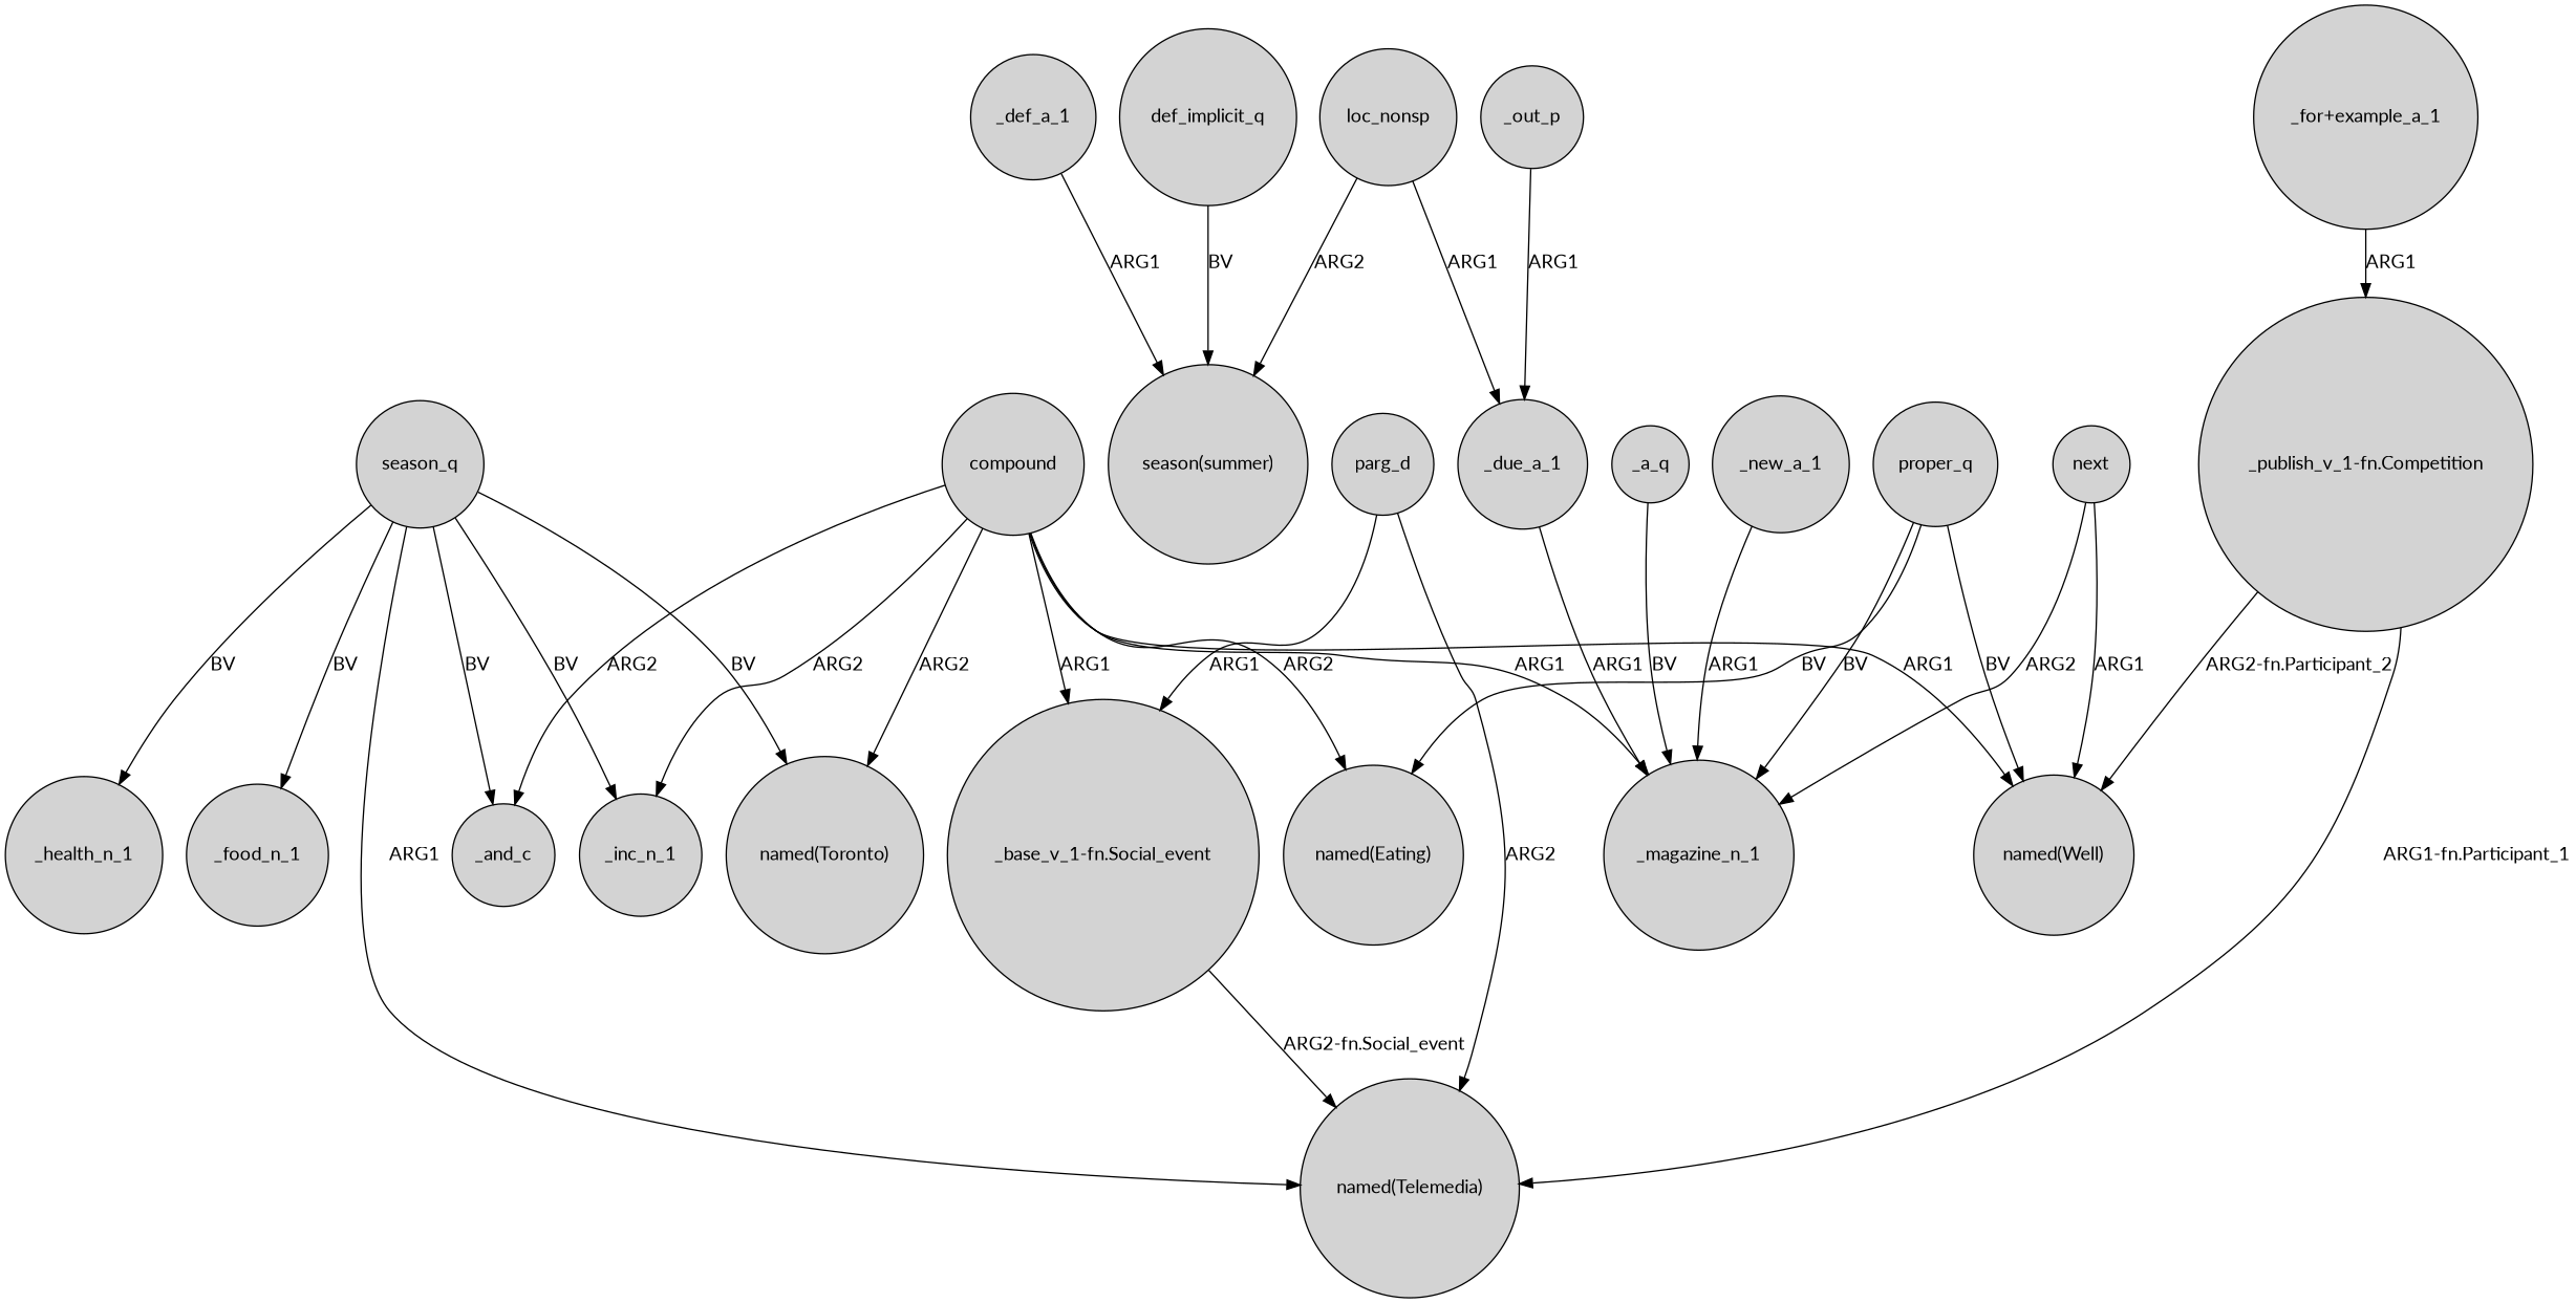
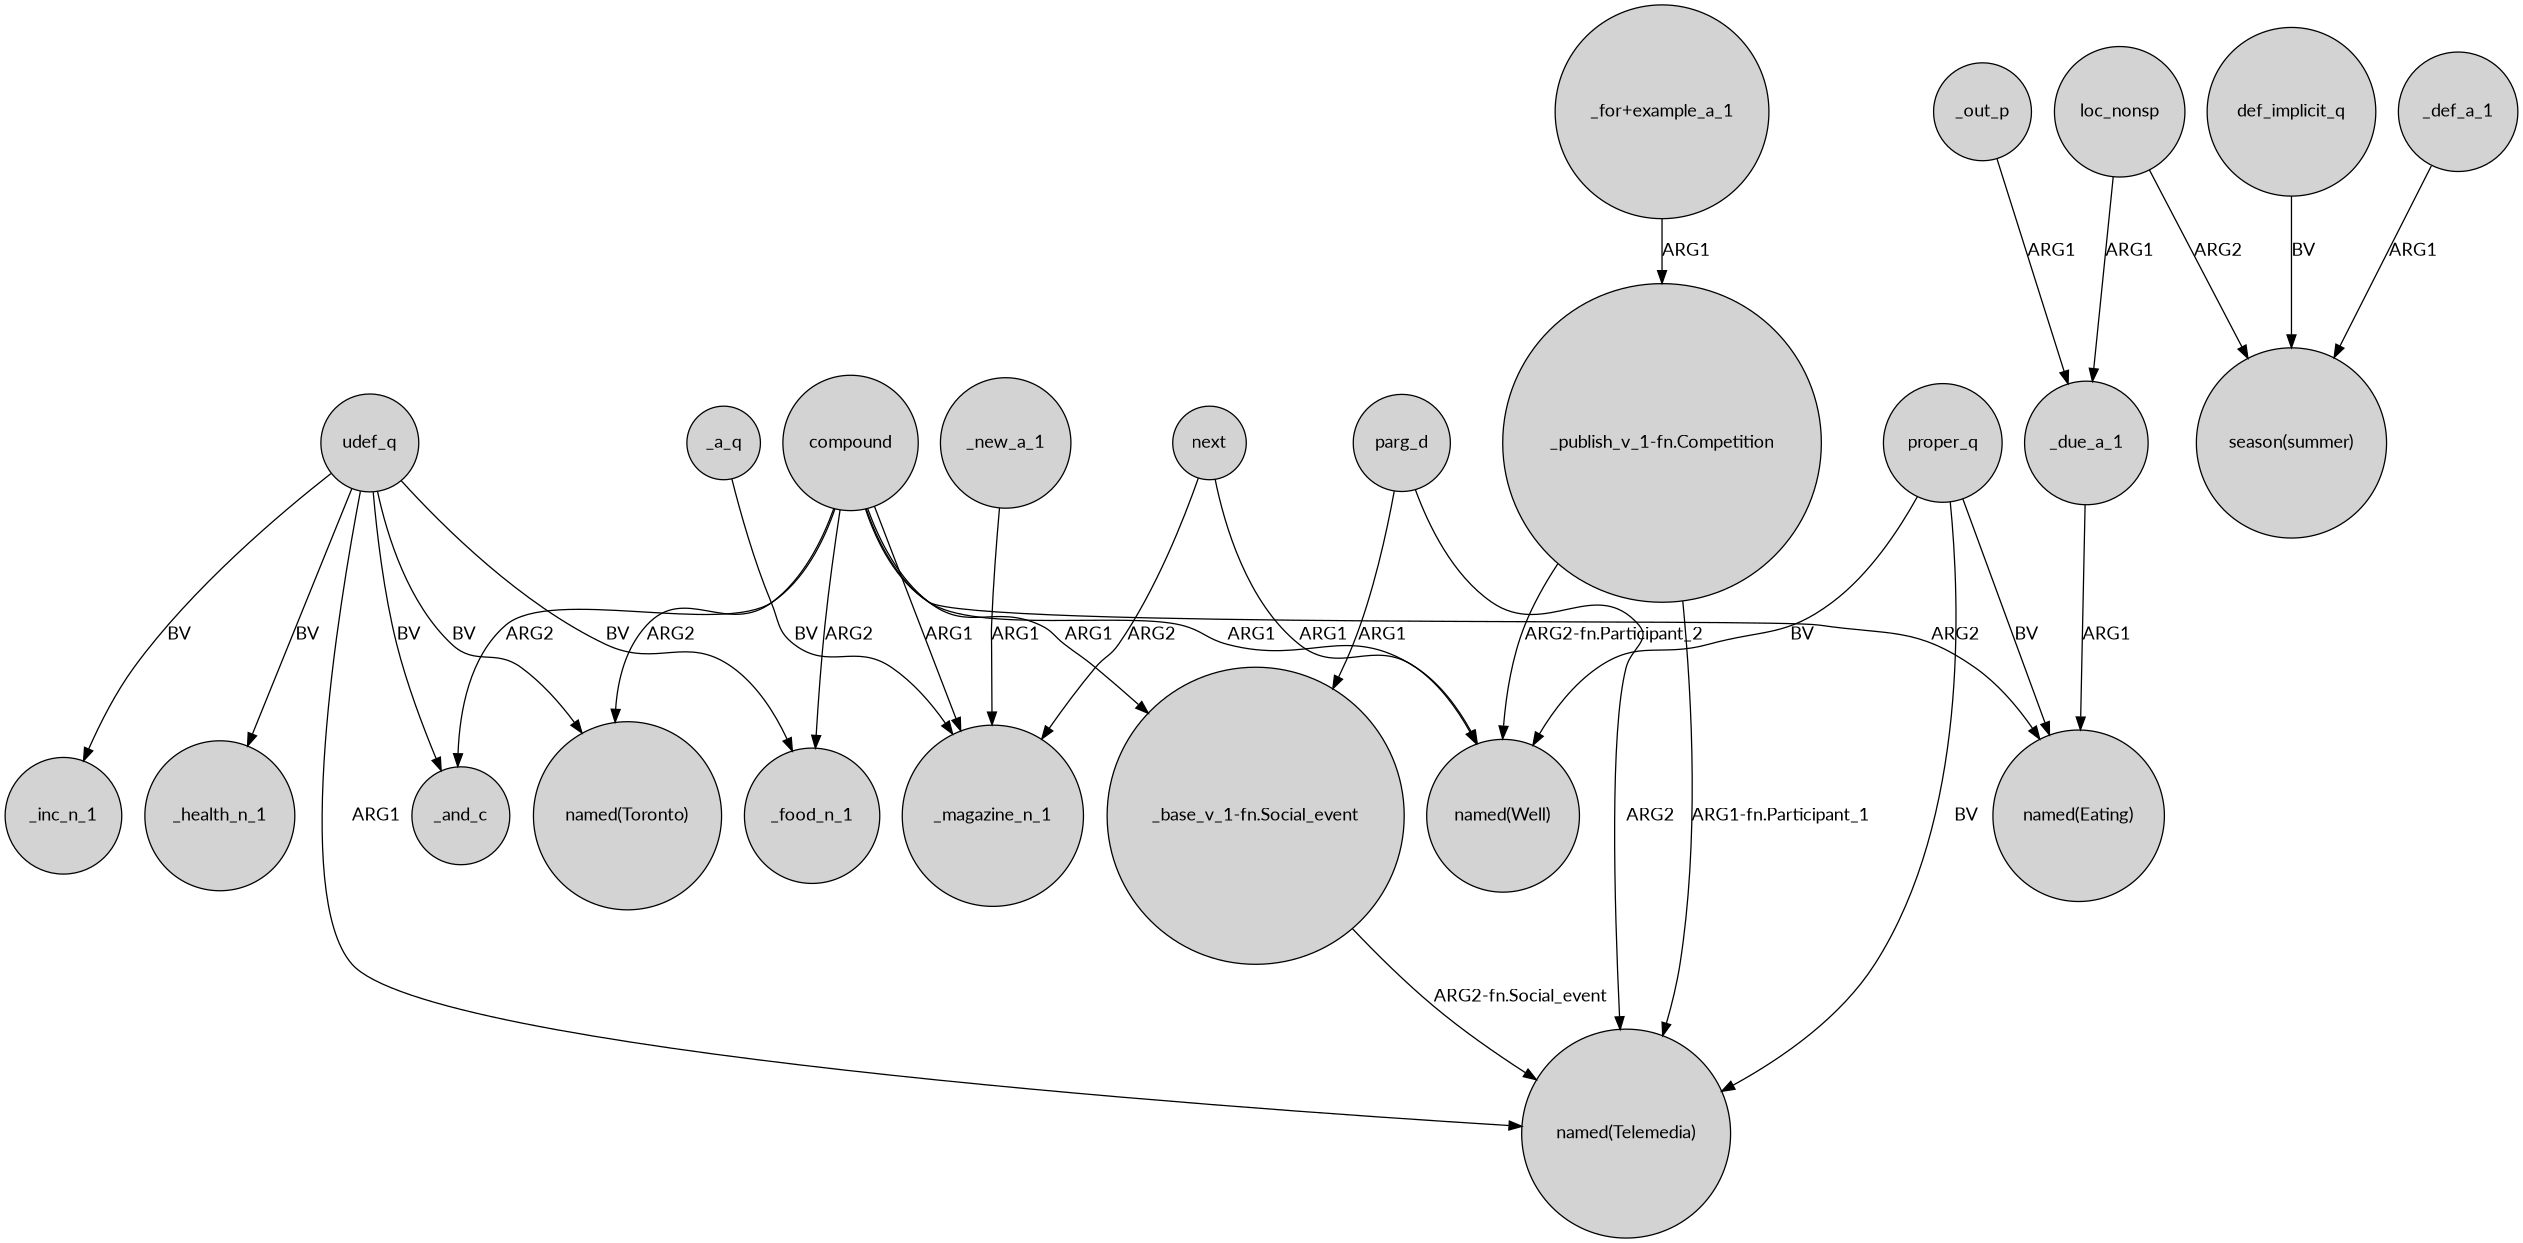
  digraph {
    fontname=Lato
    node [fontname=Lato shape=circle style=filled]
    edge [fontname=Lato]
-   udef_q [label=season_q]
+   udef_q
    _health_n_1
    _and_c
    _inc_n_1
    _food_n_1
    "named(Toronto)"
    "named(Telemedia)"
    loc_nonsp
    "season(summer)"
    _due_a_1
    _magazine_n_1
    compound
    "named(Eating)"
    "named(Well)"
    "_base_v_1-fn.Social_event"
    "_for+example_a_1"
    "_publish_v_1-fn.Competition"
    def_implicit_q
    _a_q
    _out_p
    _new_a_1
    n22 [label=next]
    parg_d
    n24 [label=_def_a_1]
    proper_q
    udef_q -> _health_n_1 [label=BV]
    udef_q -> _and_c [label=BV]
    udef_q -> _inc_n_1 [label=BV]
    udef_q -> _food_n_1 [label=BV]
    udef_q -> "named(Toronto)" [label=BV]
    udef_q -> "named(Telemedia)" [label=ARG1]
    loc_nonsp -> "season(summer)" [label=ARG2]
    loc_nonsp -> _due_a_1 [label=ARG1]
-   _due_a_1 -> _magazine_n_1 [label=ARG1]
+   _due_a_1 -> "named(Eating)" [label=ARG1]
    compound -> _and_c [label=ARG2]
-   compound -> _inc_n_1 [label=ARG2]
+   compound -> _food_n_1 [label=ARG2]
    compound -> "named(Toronto)" [label=ARG2]
    compound -> _magazine_n_1 [label=ARG1]
    compound -> "named(Eating)" [label=ARG2]
    compound -> "named(Well)" [label=ARG1]
    compound -> "_base_v_1-fn.Social_event" [label=ARG1]
    "_base_v_1-fn.Social_event" -> "named(Telemedia)" [label="ARG2-fn.Social_event"]
    "_for+example_a_1" -> "_publish_v_1-fn.Competition" [label=ARG1]
    "_publish_v_1-fn.Competition" -> "named(Telemedia)" [label="ARG1-fn.Participant_1"]
    "_publish_v_1-fn.Competition" -> "named(Well)" [label="ARG2-fn.Participant_2"]
    def_implicit_q -> "season(summer)" [label=BV]
    _a_q -> _magazine_n_1 [label=BV]
    _out_p -> _due_a_1 [label=ARG1]
    _new_a_1 -> _magazine_n_1 [label=ARG1]
    n22 -> _magazine_n_1 [label=ARG2]
    n22 -> "named(Well)" [label=ARG1]
    parg_d -> "named(Telemedia)" [label=ARG2]
    parg_d -> "_base_v_1-fn.Social_event" [label=ARG1]
    n24 -> "season(summer)" [label=ARG1]
-   proper_q -> _magazine_n_1 [label=BV]
+   proper_q -> "named(Telemedia)" [label=BV]
    proper_q -> "named(Eating)" [label=BV]
    proper_q -> "named(Well)" [label=BV]
  }
